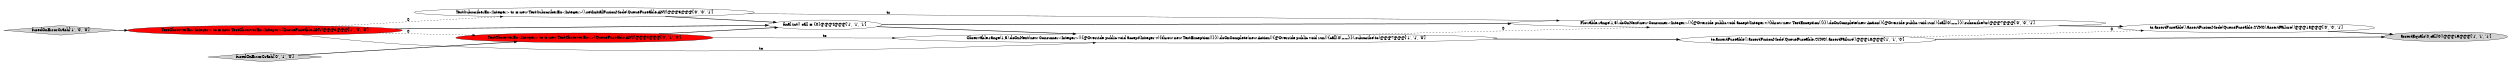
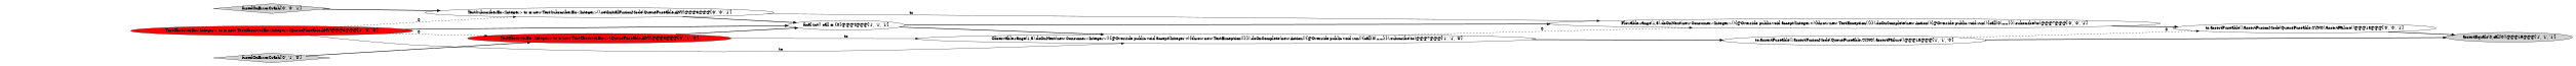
  digraph {
    rankdir=LR
    node [fillcolor=white shape=ellipse style=filled]
    edge [style=bold]
    n1 [label="ts.assertFuseable().assertFusionMode(QueueFuseable.SYNC).assertFailure()@@@18@@@['0', '0', '1']"]
    n2 [fillcolor=lightgray label="assertEquals(0,call(0()@@@19@@@['1', '1', '1']"]
    n3 [fillcolor=lightgray label="fusedOnErrorCrash['0', '1', '0']" shape=diamond]
    n4 [fillcolor=red label="TestObserverEx<Integer> to = new TestObserverEx<>(QueueFuseable.ANY)@@@3@@@['0', '1', '0']"]
    n5 [label="final int(( call = {0}@@@4@@@['1', '1', '1']"]
    n6 [label="Observable.range(1,5).doOnNext(new Consumer<Integer>(){@Override public void accept(Integer v){throw new TestException()}}).doOnComplete(new Action(){@Override public void run(){call(0(++}}).subscribe(to)@@@7@@@['1', '1', '0']"]
+   n7 [fillcolor=lightgray label="fusedOnErrorCrash['0', '0', '1']" shape=diamond]
    n8 [label="TestSubscriberEx<Integer> ts = new TestSubscriberEx<Integer>().setInitialFusionMode(QueueFuseable.ANY)@@@3@@@['0', '0', '1']"]
    n9 [label="Flowable.range(1,5).doOnNext(new Consumer<Integer>(){@Override public void accept(Integer v){throw new TestException()}}).doOnComplete(new Action(){@Override public void run(){call(0(++}}).subscribe(ts)@@@7@@@['0', '0', '1']"]
    n10 [label="to.assertFuseable().assertFusionMode(QueueFuseable.SYNC).assertFailure()@@@18@@@['1', '1', '0']"]
-   n11 [fillcolor=lightgray label="fusedOnErrorCrash['1', '0', '0']" shape=diamond]
    n12 [fillcolor=red label="TestObserverEx<Integer> to = new TestObserverEx<Integer>(QueueFuseable.ANY)@@@3@@@['1', '0', '0']"]
    n1 -> n2
    n3 -> n4
    n4 -> n5
    n4 -> n6 [label=to style=solid]
    n5 -> n6
    n5 -> n9
    n6 -> n9 [label=0 style=dashed]
    n6 -> n10
+   n7 -> n8
    n8 -> n5
    n8 -> n9 [label=ts style=solid]
    n9 -> n1
    n10 -> n1 [label=0 style=dashed]
    n10 -> n2
-   n11 -> n12
    n12 -> n4 [label=0 style=dashed]
    n12 -> n5
    n12 -> n6 [label=to style=solid]
    n12 -> n8 [label=0 style=dashed]
  }
